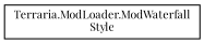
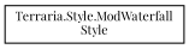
  digraph {
    rankdir=LR
    fontname="Playfair Display"
-   n1 [color=black fillcolor=white fontname="Playfair Display" fontsize=10 height=0.2 label="Terraria.ModLoader.ModWaterfall\lStyle" shape=record style=filled width=0.4]
+   n1 [color=black fillcolor=white fontname="Playfair Display" fontsize=10 height=0.2 label="Terraria.Style.ModWaterfall\lStyle" shape=record style=filled width=0.4]
  }
